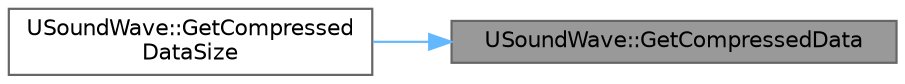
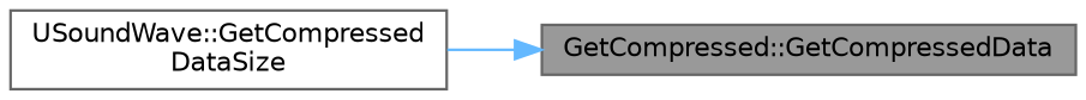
  digraph {
    rankdir=RL
    node [fontname=Helvetica fontsize=10 shape=box style=filled]
-   n1 [color=gray40 fillcolor=grey60 fontcolor=black height=0.2 label="USoundWave::GetCompressedData" width=0.4]
+   n1 [color=gray40 fillcolor=grey60 fontcolor=black height=0.2 label="GetCompressed::GetCompressedData" width=0.4]
    n2 [color=grey40 fillcolor=white height=0.2 label="USoundWave::GetCompressed\lDataSize" width=0.4]
    n1 -> n2 [color=steelblue1 dir=back fontname=Helvetica fontsize=10 labelfontname=Helvetica labelfontsize=10 style=solid]
  }
